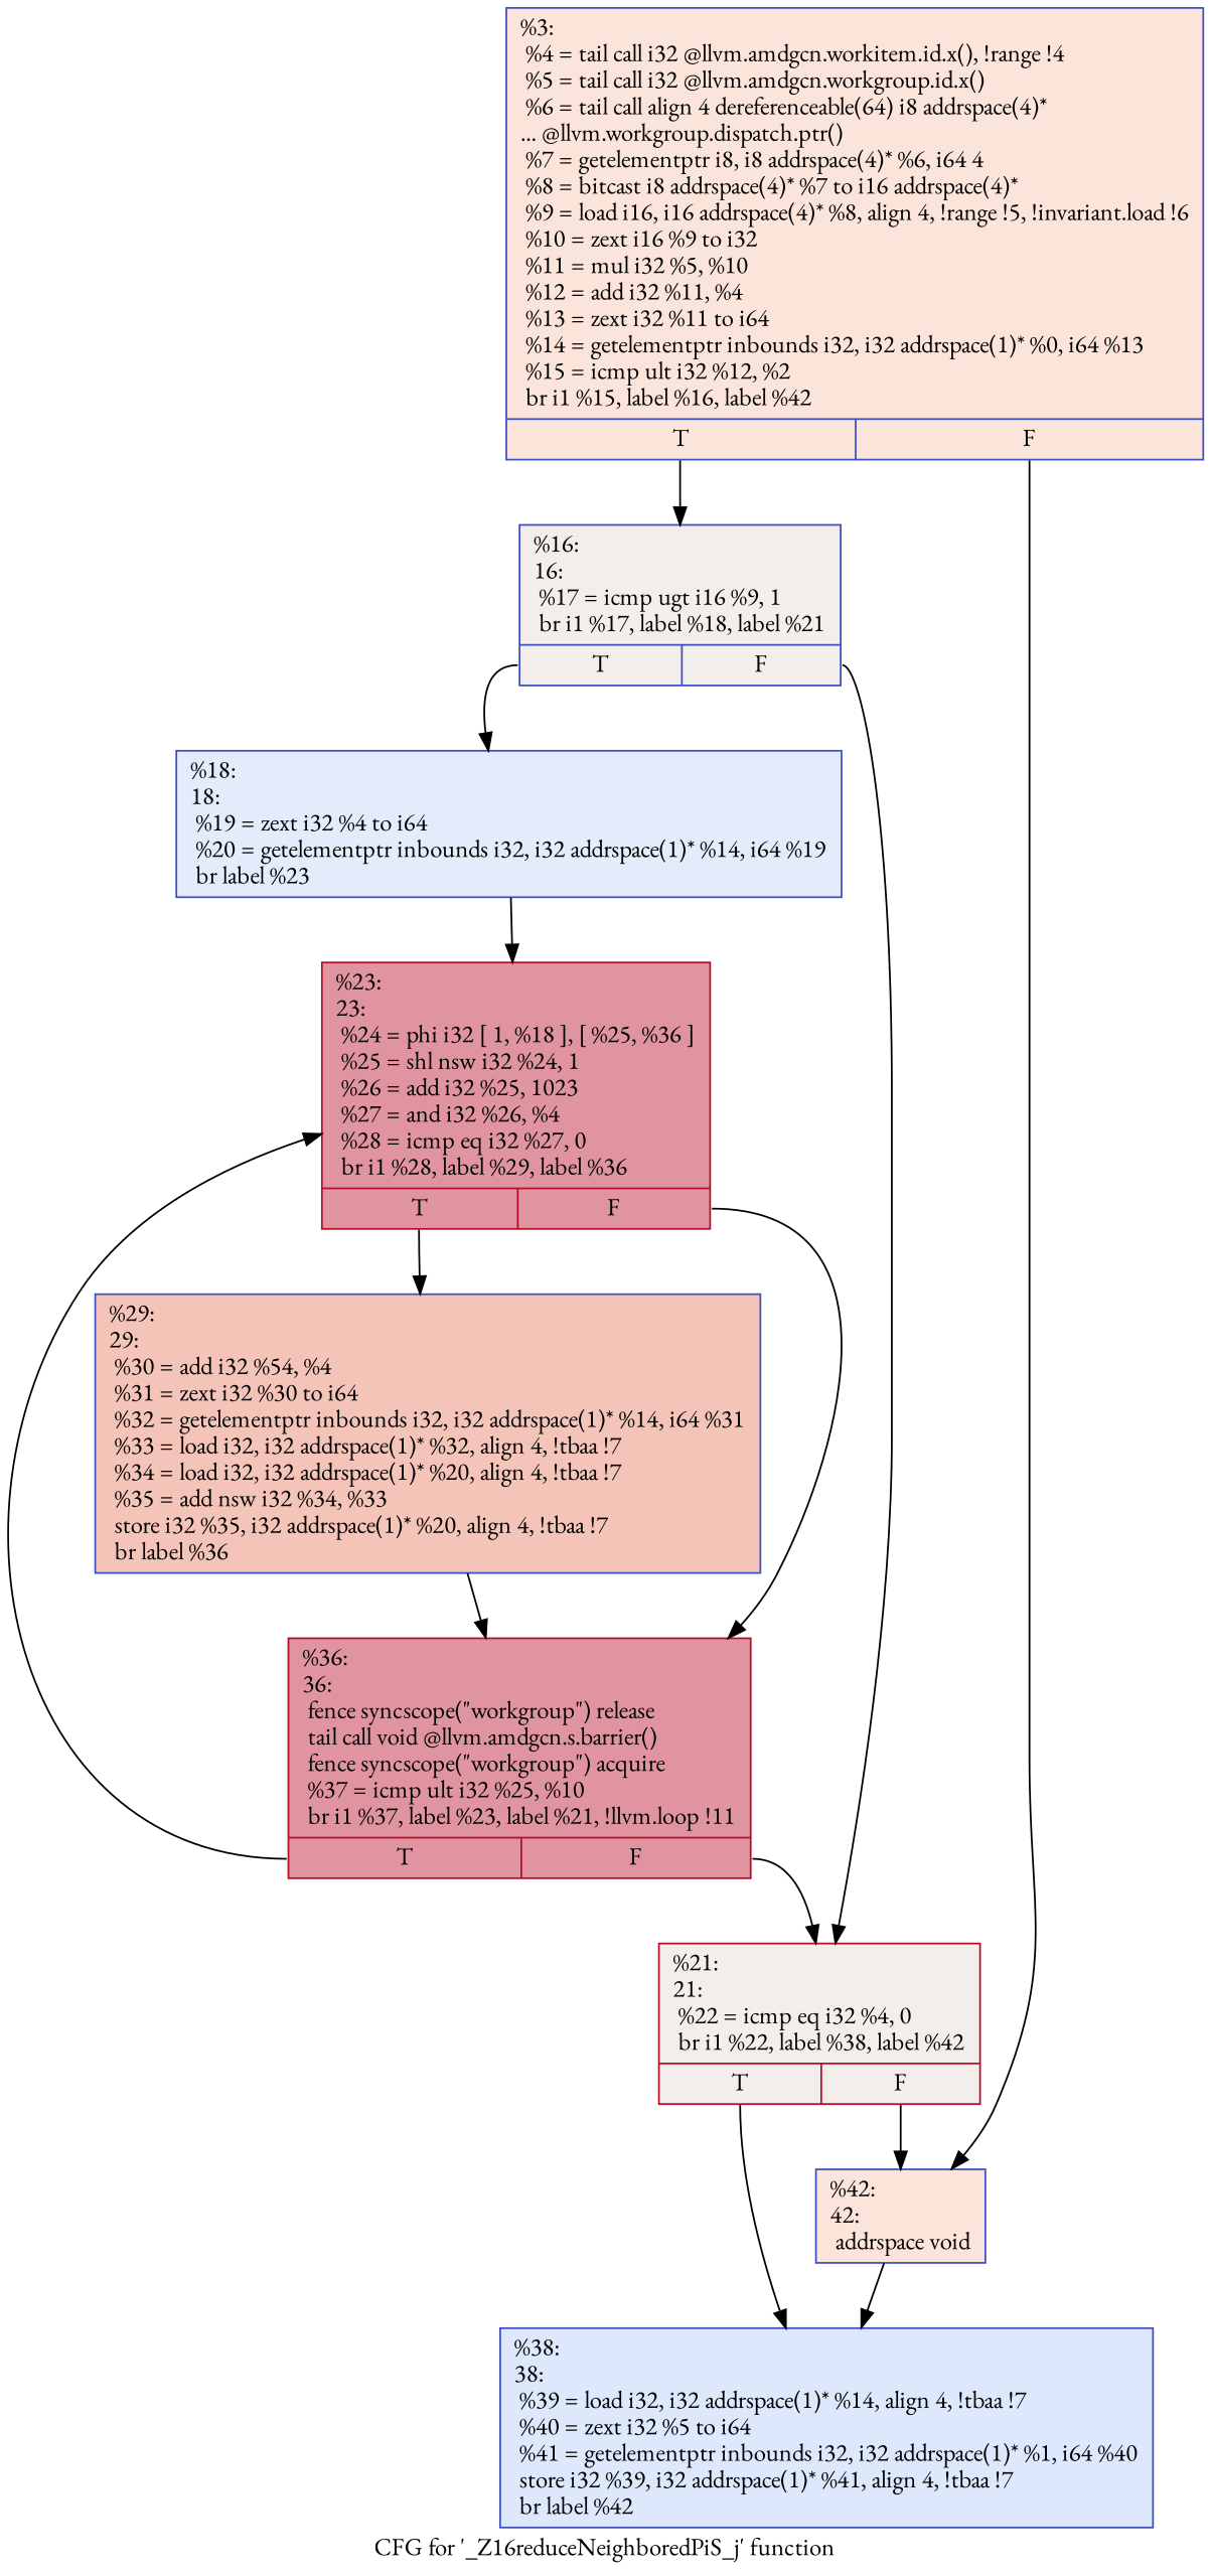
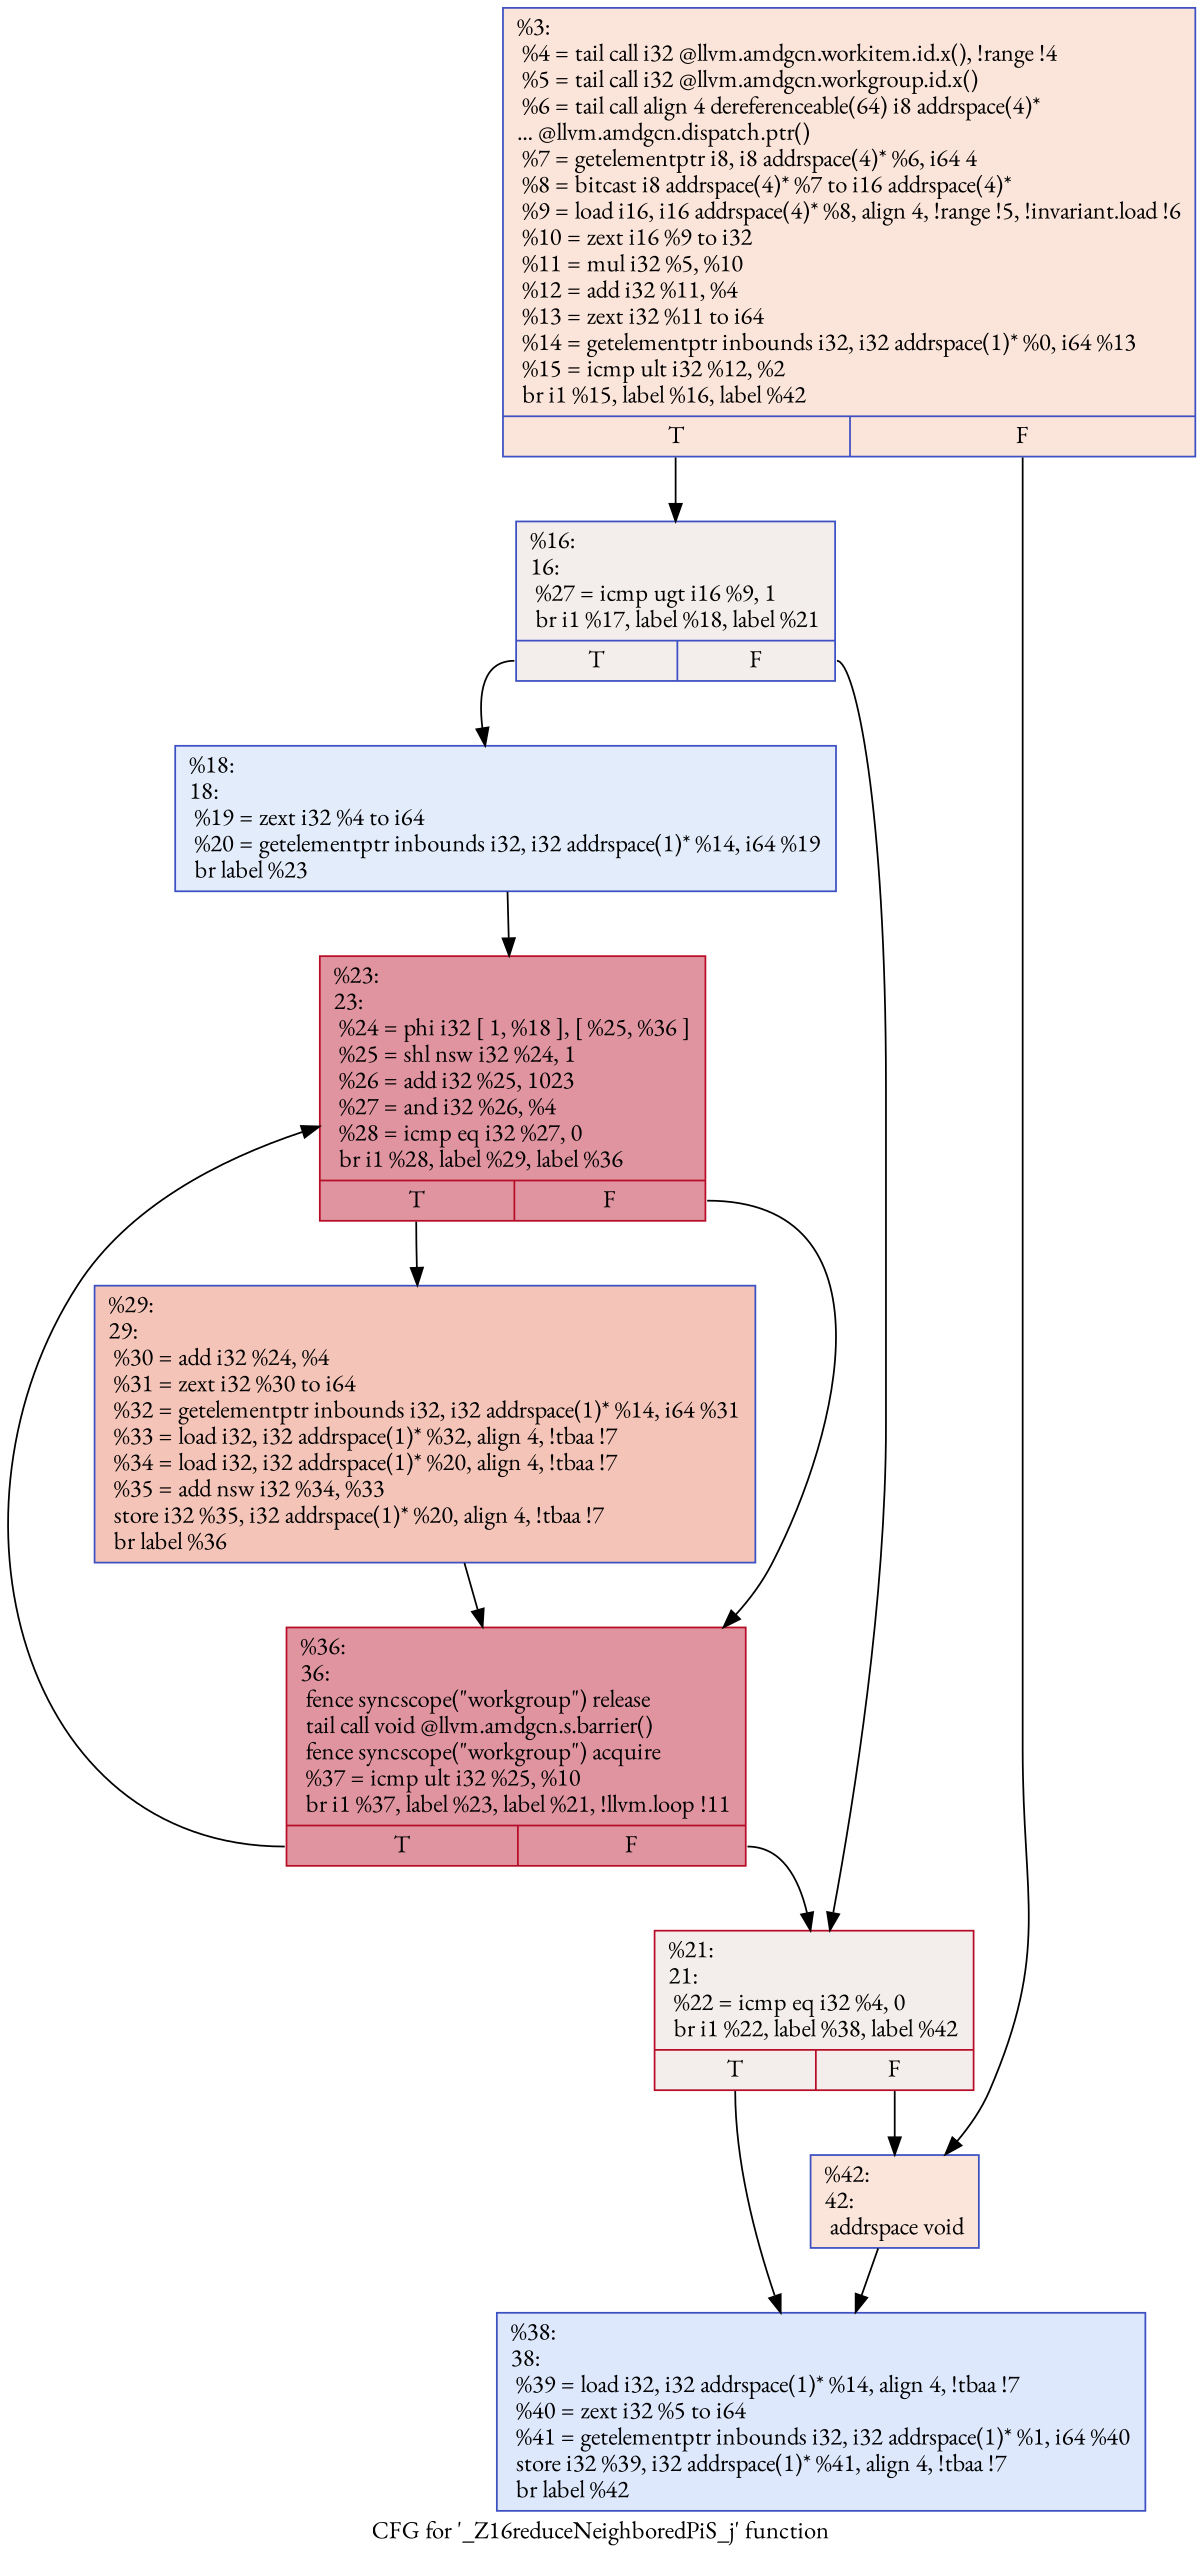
  digraph {
    fontname="EB Garamond"
    label="CFG for '_Z16reduceNeighboredPiS_j' function"
    node [color="#3d50c3ff" fillcolor="#f5c1a970" fontname="EB Garamond" shape=record style=filled]
    edge [fontname="EB Garamond" tailport=s0]
-   n1 [label="{%3:\l  %4 = tail call i32 @llvm.amdgcn.workitem.id.x(), !range !4\l  %5 = tail call i32 @llvm.amdgcn.workgroup.id.x()\l  %6 = tail call align 4 dereferenceable(64) i8 addrspace(4)*\l... @llvm.workgroup.dispatch.ptr()\l  %7 = getelementptr i8, i8 addrspace(4)* %6, i64 4\l  %8 = bitcast i8 addrspace(4)* %7 to i16 addrspace(4)*\l  %9 = load i16, i16 addrspace(4)* %8, align 4, !range !5, !invariant.load !6\l  %10 = zext i16 %9 to i32\l  %11 = mul i32 %5, %10\l  %12 = add i32 %11, %4\l  %13 = zext i32 %11 to i64\l  %14 = getelementptr inbounds i32, i32 addrspace(1)* %0, i64 %13\l  %15 = icmp ult i32 %12, %2\l  br i1 %15, label %16, label %42\l|{<s0>T|<s1>F}}"]
-   n2 [fillcolor="#e3d9d370" label="{%16:\l16:                                               \l  %17 = icmp ugt i16 %9, 1\l  br i1 %17, label %18, label %21\l|{<s0>T|<s1>F}}"]
+   n1 [label="{%3:\l  %4 = tail call i32 @llvm.amdgcn.workitem.id.x(), !range !4\l  %5 = tail call i32 @llvm.amdgcn.workgroup.id.x()\l  %6 = tail call align 4 dereferenceable(64) i8 addrspace(4)*\l... @llvm.amdgcn.dispatch.ptr()\l  %7 = getelementptr i8, i8 addrspace(4)* %6, i64 4\l  %8 = bitcast i8 addrspace(4)* %7 to i16 addrspace(4)*\l  %9 = load i16, i16 addrspace(4)* %8, align 4, !range !5, !invariant.load !6\l  %10 = zext i16 %9 to i32\l  %11 = mul i32 %5, %10\l  %12 = add i32 %11, %4\l  %13 = zext i32 %11 to i64\l  %14 = getelementptr inbounds i32, i32 addrspace(1)* %0, i64 %13\l  %15 = icmp ult i32 %12, %2\l  br i1 %15, label %16, label %42\l|{<s0>T|<s1>F}}"]
+   n2 [fillcolor="#e3d9d370" label="{%16:\l16:                                               \l  %27 = icmp ugt i16 %9, 1\l  br i1 %17, label %18, label %21\l|{<s0>T|<s1>F}}"]
    n3 [label="{%42:\l42:                                               \l  addrspace void\l}"]
    n4 [fillcolor="#bfd3f670" label="{%18:\l18:                                               \l  %19 = zext i32 %4 to i64\l  %20 = getelementptr inbounds i32, i32 addrspace(1)* %14, i64 %19\l  br label %23\l}"]
    n5 [color="#b70d28ff" fillcolor="#e3d9d370" label="{%21:\l21:                                               \l  %22 = icmp eq i32 %4, 0\l  br i1 %22, label %38, label %42\l|{<s0>T|<s1>F}}"]
    n6 [fillcolor="#b2ccfb70" label="{%38:\l38:                                               \l  %39 = load i32, i32 addrspace(1)* %14, align 4, !tbaa !7\l  %40 = zext i32 %5 to i64\l  %41 = getelementptr inbounds i32, i32 addrspace(1)* %1, i64 %40\l  store i32 %39, i32 addrspace(1)* %41, align 4, !tbaa !7\l  br label %42\l}"]
    n7 [color="#b70d28ff" fillcolor="#b70d2870" label="{%23:\l23:                                               \l  %24 = phi i32 [ 1, %18 ], [ %25, %36 ]\l  %25 = shl nsw i32 %24, 1\l  %26 = add i32 %25, 1023\l  %27 = and i32 %26, %4\l  %28 = icmp eq i32 %27, 0\l  br i1 %28, label %29, label %36\l|{<s0>T|<s1>F}}"]
-   n8 [fillcolor="#e97a5f70" label="{%29:\l29:                                               \l  %30 = add i32 %54, %4\l  %31 = zext i32 %30 to i64\l  %32 = getelementptr inbounds i32, i32 addrspace(1)* %14, i64 %31\l  %33 = load i32, i32 addrspace(1)* %32, align 4, !tbaa !7\l  %34 = load i32, i32 addrspace(1)* %20, align 4, !tbaa !7\l  %35 = add nsw i32 %34, %33\l  store i32 %35, i32 addrspace(1)* %20, align 4, !tbaa !7\l  br label %36\l}"]
+   n8 [fillcolor="#e97a5f70" label="{%29:\l29:                                               \l  %30 = add i32 %24, %4\l  %31 = zext i32 %30 to i64\l  %32 = getelementptr inbounds i32, i32 addrspace(1)* %14, i64 %31\l  %33 = load i32, i32 addrspace(1)* %32, align 4, !tbaa !7\l  %34 = load i32, i32 addrspace(1)* %20, align 4, !tbaa !7\l  %35 = add nsw i32 %34, %33\l  store i32 %35, i32 addrspace(1)* %20, align 4, !tbaa !7\l  br label %36\l}"]
    n9 [color="#b70d28ff" fillcolor="#b70d2870" label="{%36:\l36:                                               \l  fence syncscope(\"workgroup\") release\l  tail call void @llvm.amdgcn.s.barrier()\l  fence syncscope(\"workgroup\") acquire\l  %37 = icmp ult i32 %25, %10\l  br i1 %37, label %23, label %21, !llvm.loop !11\l|{<s0>T|<s1>F}}"]
    n1 -> n2
    n1 -> n3 [tailport=s1]
    n2 -> n4
    n2 -> n5 [tailport=s1]
    n3 -> n6
    n4 -> n7
    n5 -> n3 [tailport=s1]
    n5 -> n6
    n7 -> n8
    n7 -> n9 [tailport=s1]
    n8 -> n9
    n9 -> n5 [tailport=s1]
    n9 -> n7
  }
